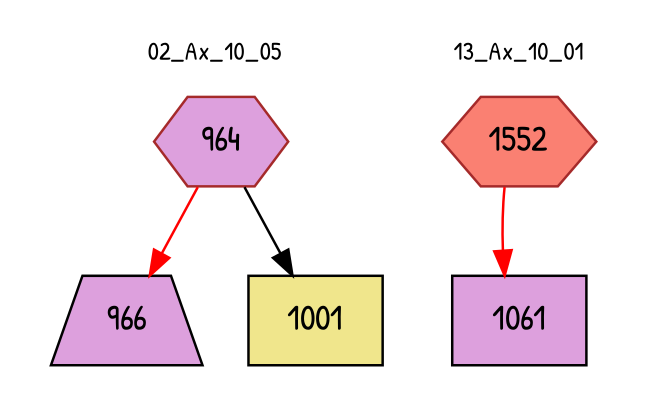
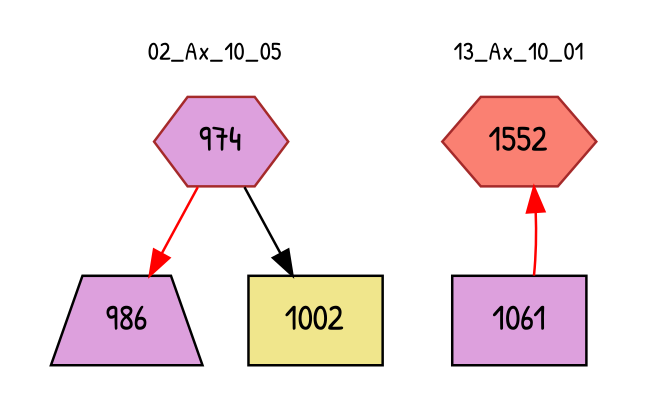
  digraph {
    fontname="Patrick Hand"
    node [color=black fillcolor=plum fontname="Patrick Hand" shape=hexagon style=filled]
    edge [color=red fontname="Patrick Hand"]
-   n1 [color=brown label=964]
-   n2 [label=966 shape=trapezium]
-   n3 [fillcolor=khaki label=1001 shape=box]
+   n1 [color=brown label=974]
+   n2 [label=986 shape=trapezium]
+   n3 [fillcolor=khaki label=1002 shape=box]
    n4 [color=brown fillcolor=salmon label=1552]
    n5 [label=1061 shape=box]
    subgraph cluster_1 {
      color=white
      fontsize=10
      label="02_Ax_10_05"
      n1
      n2
      n3
    }
    subgraph cluster_2 {
      color=white
      fontsize=10
      label="13_Ax_10_01"
      n4
      n5
    }
    n1 -> n2
    n1 -> n3 [color=black]
-   n4 -> n5
+   n5 -> n4
  }
